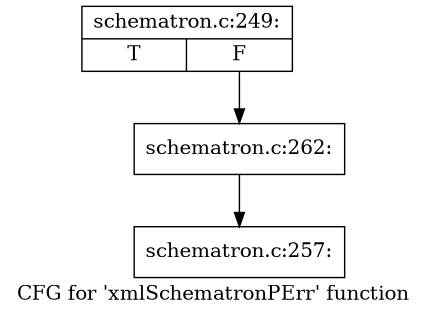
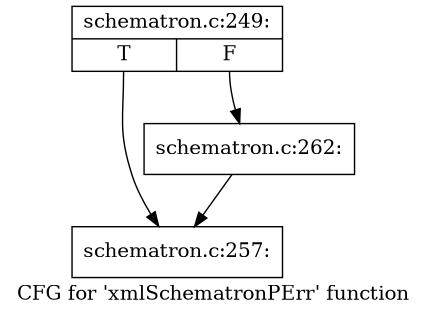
  digraph {
    label="CFG for 'xmlSchematronPErr' function"
    node [shape=record]
    n1 [label="{schematron.c:249:|{<s0>T|<s1>F}}"]
    n2 [label="{schematron.c:257:}"]
    n3 [label="{schematron.c:262:}"]
+   n1 -> n2 [tailport=s0]
    n1 -> n3 [tailport=s1]
    n3 -> n2
  }
